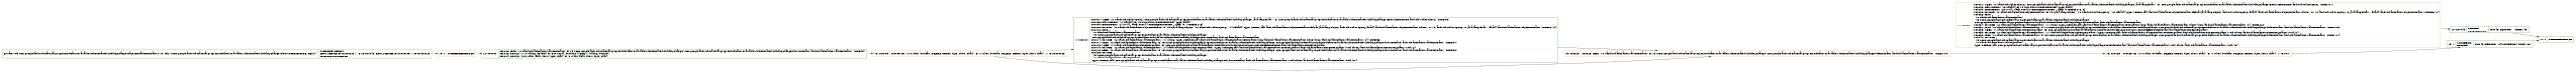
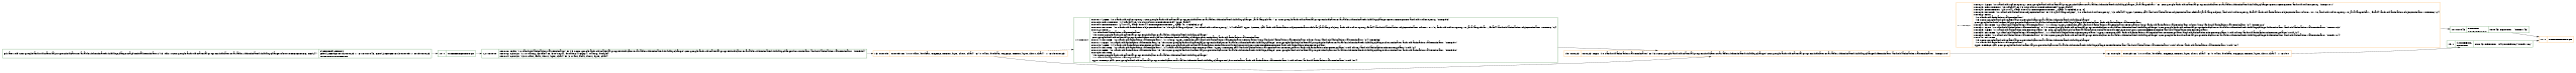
  digraph {
    rankdir=LR
    node [color=darkgreen shape=record]
-   n1 [color=darkorange label="{10\:\ ?|MTH_ENTER_BLOCK\l}"]
+   n1 [label="{10\:\ ?|MTH_ENTER_BLOCK\l}"]
    n2 [label="{12\:\ 0x0000|0x0000: IGET  (r0 I:android.animation.ValueAnimator) = (r5 I:com.google.android.material.progressindicator.DrawableWithAnimatedVisibilityChange) com.google.android.material.progressindicator.DrawableWithAnimatedVisibilityChange.showAnimator android.animation.ValueAnimator  (LINE:94)\l0x0002: CONST  (r1 I:??[long, double]) = (500(0x1f4, double:2.47E\-321) ??[long, double]) \l0x0004: CONST  (r3 I:??[int, float, short, byte, char]) = (2 ??[int, float, short, byte, char]) \l}"]
    n3 [color=darkorange label="{13\:\ 0x0005|0x0005: IF  (r0 I:??[int, boolean, OBJECT, ARRAY, byte, short, char]) != (0 ??[int, boolean, OBJECT, ARRAY, byte, short, char])  \-\> B:15:0x0023 \l}"]
    n4 [label="{14\:\ 0x0007|0x0007: SGET  (r0 I:android.util.Property\<com.google.android.material.progressindicator.DrawableWithAnimatedVisibilityChange, java.lang.Float\>) =  com.google.android.material.progressindicator.DrawableWithAnimatedVisibilityChange.GROW_FRACTION android.util.Property  (LINE:95)\l0x0009: NEW_ARRAY  (r4 I:float[]) = (r3 I:int A[IMMUTABLE_TYPE]) type: float[] \l0x000b: FILL_ARRAY  (r4 I:??[]), data: 0x0044: FILL_ARRAY_DATA  , data: [0, 1065353216] \l0x000e: INVOKE  (r0 I:android.animation.ObjectAnimator) = (r5 I:java.lang.Object), (r0 I:android.util.Property), (r4 I:float[]) type: STATIC call: android.animation.ObjectAnimator.ofFloat(java.lang.Object, android.util.Property, float[]):android.animation.ObjectAnimator A[MD:\<T\>:(T, android.util.Property\<T, java.lang.Float\>, float[]):android.animation.ObjectAnimator VARARG (c)]\l0x0012: IPUT  \l  (r0 I:android.animation.ValueAnimator)\l  (r5 I:com.google.android.material.progressindicator.DrawableWithAnimatedVisibilityChange)\l com.google.android.material.progressindicator.DrawableWithAnimatedVisibilityChange.showAnimator android.animation.ValueAnimator \l0x0014: INVOKE  (r0 I:android.animation.ValueAnimator), (r1 I:long) type: VIRTUAL call: android.animation.ValueAnimator.setDuration(long):android.animation.ValueAnimator A[MD:(long):android.animation.ValueAnimator (c)] (LINE:96)\l0x0017: IGET  (r0 I:android.animation.ValueAnimator) = (r5 I:com.google.android.material.progressindicator.DrawableWithAnimatedVisibilityChange) com.google.android.material.progressindicator.DrawableWithAnimatedVisibilityChange.showAnimator android.animation.ValueAnimator  (LINE:97)\l0x0019: SGET  (r4 I:android.animation.TimeInterpolator) =  com.google.android.material.animation.AnimationUtils.FAST_OUT_SLOW_IN_INTERPOLATOR android.animation.TimeInterpolator \l0x001b: INVOKE  (r0 I:android.animation.ValueAnimator), (r4 I:android.animation.TimeInterpolator) type: VIRTUAL call: android.animation.ValueAnimator.setInterpolator(android.animation.TimeInterpolator):void A[MD:(android.animation.TimeInterpolator):void (c)]\l0x001e: IGET  (r0 I:android.animation.ValueAnimator) = (r5 I:com.google.android.material.progressindicator.DrawableWithAnimatedVisibilityChange) com.google.android.material.progressindicator.DrawableWithAnimatedVisibilityChange.showAnimator android.animation.ValueAnimator  (LINE:98)\l0x0025: INVOKE  \l  (r5 I:com.google.android.material.progressindicator.DrawableWithAnimatedVisibilityChange)\l  (r0 I:android.animation.ValueAnimator)\l type: DIRECT call: com.google.android.material.progressindicator.DrawableWithAnimatedVisibilityChange.setShowAnimator(android.animation.ValueAnimator):void A[MD:(android.animation.ValueAnimator):void (m)]\l}"]
    n5 [color=darkorange label="{15\:\ 0x0023|0x0023: IGET  (r0 I:android.animation.ValueAnimator) = (r5 I:com.google.android.material.progressindicator.DrawableWithAnimatedVisibilityChange) com.google.android.material.progressindicator.DrawableWithAnimatedVisibilityChange.hideAnimator android.animation.ValueAnimator  (LINE:100)\l}"]
    n6 [color=darkorange label="{16\:\ 0x0025|0x0025: IF  (r0 I:??[int, boolean, OBJECT, ARRAY, byte, short, char]) != (0 ??[int, boolean, OBJECT, ARRAY, byte, short, char])  \-\> B:19:? \l}"]
    n7 [label="{19\:\ ?|SYNTHETIC\lRETURN\l|0x0043: RETURN   A[SYNTHETIC] (LINE:106)\l}"]
    n8 [color=darkorange label="{17\:\ 0x0027|0x0027: SGET  (r0 I:android.util.Property\<com.google.android.material.progressindicator.DrawableWithAnimatedVisibilityChange, java.lang.Float\>) =  com.google.android.material.progressindicator.DrawableWithAnimatedVisibilityChange.GROW_FRACTION android.util.Property  (LINE:101)\l0x0029: NEW_ARRAY  (r3 I:float[]) = (r3 I:int A[IMMUTABLE_TYPE]) type: float[] \l0x002b: FILL_ARRAY  (r3 I:??[]), data: 0x004c: FILL_ARRAY_DATA  , data: [1065353216, 0] \l0x002e: INVOKE  (r0 I:android.animation.ObjectAnimator) = (r5 I:java.lang.Object), (r0 I:android.util.Property), (r3 I:float[]) type: STATIC call: android.animation.ObjectAnimator.ofFloat(java.lang.Object, android.util.Property, float[]):android.animation.ObjectAnimator A[MD:\<T\>:(T, android.util.Property\<T, java.lang.Float\>, float[]):android.animation.ObjectAnimator VARARG (c)]\l0x0032: IPUT  \l  (r0 I:android.animation.ValueAnimator)\l  (r5 I:com.google.android.material.progressindicator.DrawableWithAnimatedVisibilityChange)\l com.google.android.material.progressindicator.DrawableWithAnimatedVisibilityChange.hideAnimator android.animation.ValueAnimator \l0x0034: INVOKE  (r0 I:android.animation.ValueAnimator), (r1 I:long) type: VIRTUAL call: android.animation.ValueAnimator.setDuration(long):android.animation.ValueAnimator A[MD:(long):android.animation.ValueAnimator (c)] (LINE:102)\l0x0037: IGET  (r0 I:android.animation.ValueAnimator) = (r5 I:com.google.android.material.progressindicator.DrawableWithAnimatedVisibilityChange) com.google.android.material.progressindicator.DrawableWithAnimatedVisibilityChange.hideAnimator android.animation.ValueAnimator  (LINE:103)\l0x0039: SGET  (r1 I:android.animation.TimeInterpolator) =  com.google.android.material.animation.AnimationUtils.FAST_OUT_SLOW_IN_INTERPOLATOR android.animation.TimeInterpolator \l0x003b: INVOKE  (r0 I:android.animation.ValueAnimator), (r1 I:android.animation.TimeInterpolator) type: VIRTUAL call: android.animation.ValueAnimator.setInterpolator(android.animation.TimeInterpolator):void A[MD:(android.animation.TimeInterpolator):void (c)]\l0x003e: IGET  (r0 I:android.animation.ValueAnimator) = (r5 I:com.google.android.material.progressindicator.DrawableWithAnimatedVisibilityChange) com.google.android.material.progressindicator.DrawableWithAnimatedVisibilityChange.hideAnimator android.animation.ValueAnimator  (LINE:104)\l0x0040: INVOKE  \l  (r5 I:com.google.android.material.progressindicator.DrawableWithAnimatedVisibilityChange)\l  (r0 I:android.animation.ValueAnimator)\l type: DIRECT call: com.google.android.material.progressindicator.DrawableWithAnimatedVisibilityChange.setHideAnimator(android.animation.ValueAnimator):void A[MD:(android.animation.ValueAnimator):void (m)]\l}"]
    n9 [label="{18\:\ 0x0043|RETURN\lORIG_RETURN\l|0x0043: RETURN    (LINE:146)\l}"]
-   n10 [label="{11\:\ ?|MTH_EXIT_BLOCK\l}"]
+   n10 [color=darkorange label="{11\:\ ?|MTH_EXIT_BLOCK\l}"]
    n11 [label="{private void com.google.android.material.progressindicator.DrawableWithAnimatedVisibilityChange.maybeInitializeAnimators((r5 'this' I:com.google.android.material.progressindicator.DrawableWithAnimatedVisibilityChange A[IMMUTABLE_TYPE, THIS]))  | USE_LINES_HINTS\lCROSS_EDGE: B:16:0x0025 \-\> B:18:0x0043, CROSS_EDGE: B:13:0x0005 \-\> B:15:0x0023\lINLINE_NOT_NEEDED\l}"]
    n1 -> n2
    n2 -> n3
    n3 -> n4 [style=dashed]
    n3 -> n5
    n4 -> n5
    n5 -> n6
    n6 -> n7
    n7 -> n10
    n8 -> n9
    n9 -> n10
    n11 -> n1
  }
